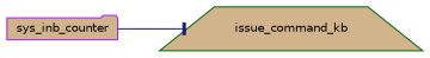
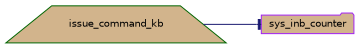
  digraph {
    rankdir=LR
    node [fillcolor=tan fontname=Helvetica fontsize=10 style=filled]
    n1 [color=darkgreen fontcolor=black height=0.2 label=issue_command_kb shape=trapezium width=0.4]
    n2 [color=purple height=0.2 label=sys_inb_counter shape=folder width=0.4]
-   n2 -> n1 [color=midnightblue fontname=Helvetica fontsize=10 labelfontname=Helvetica labelfontsize=10 style=solid arrowhead=tee]
+   n1 -> n2 [color=midnightblue fontname=Helvetica fontsize=10 labelfontname=Helvetica labelfontsize=10 style=solid arrowhead=tee]
  }
